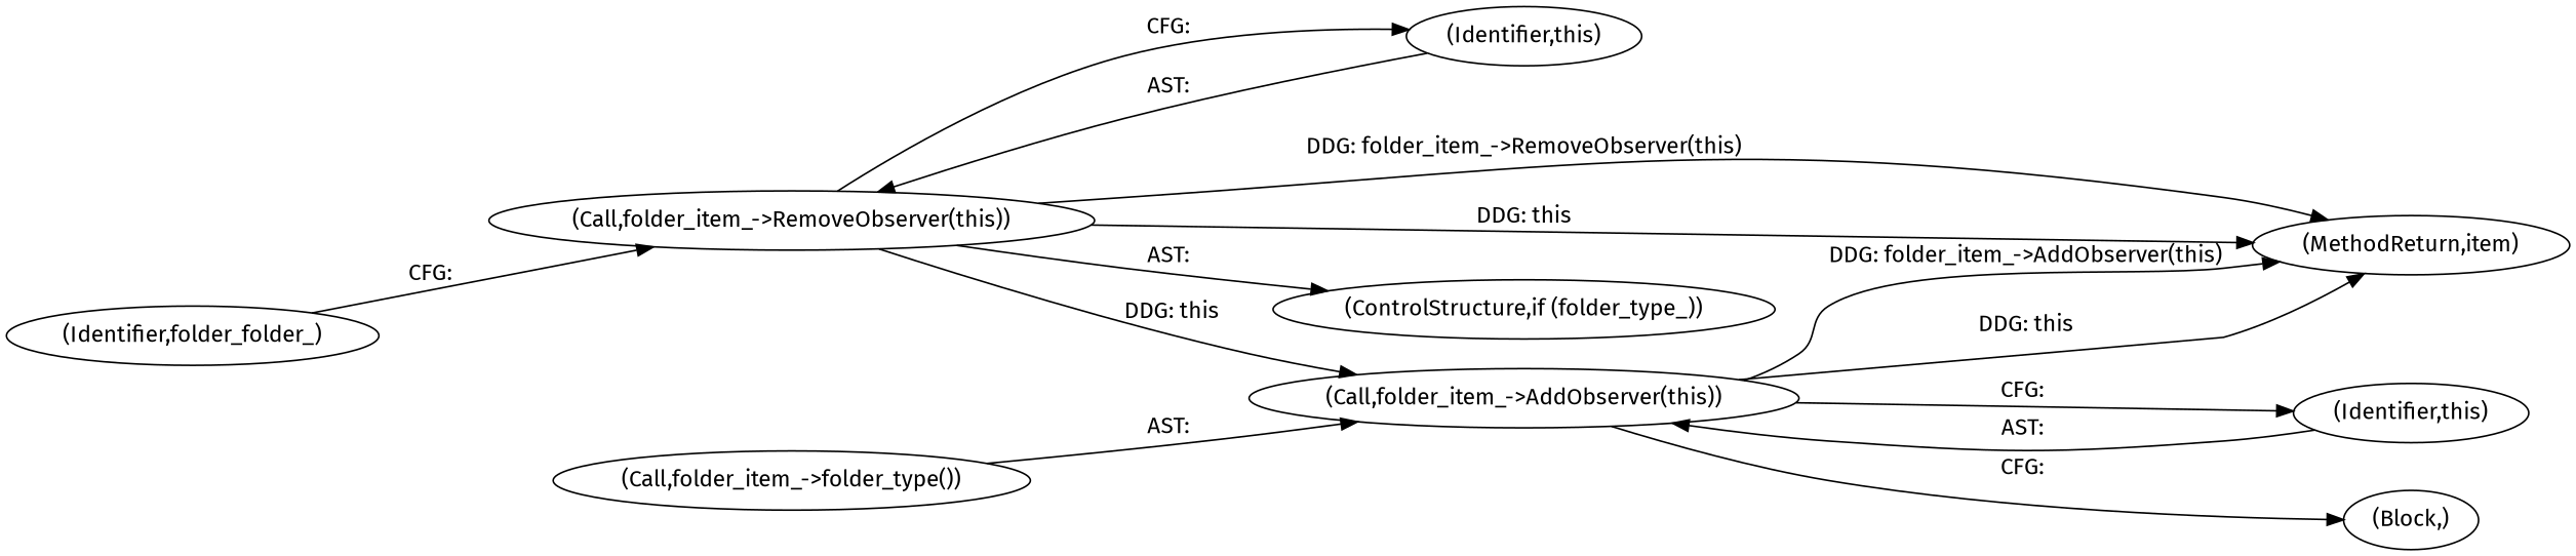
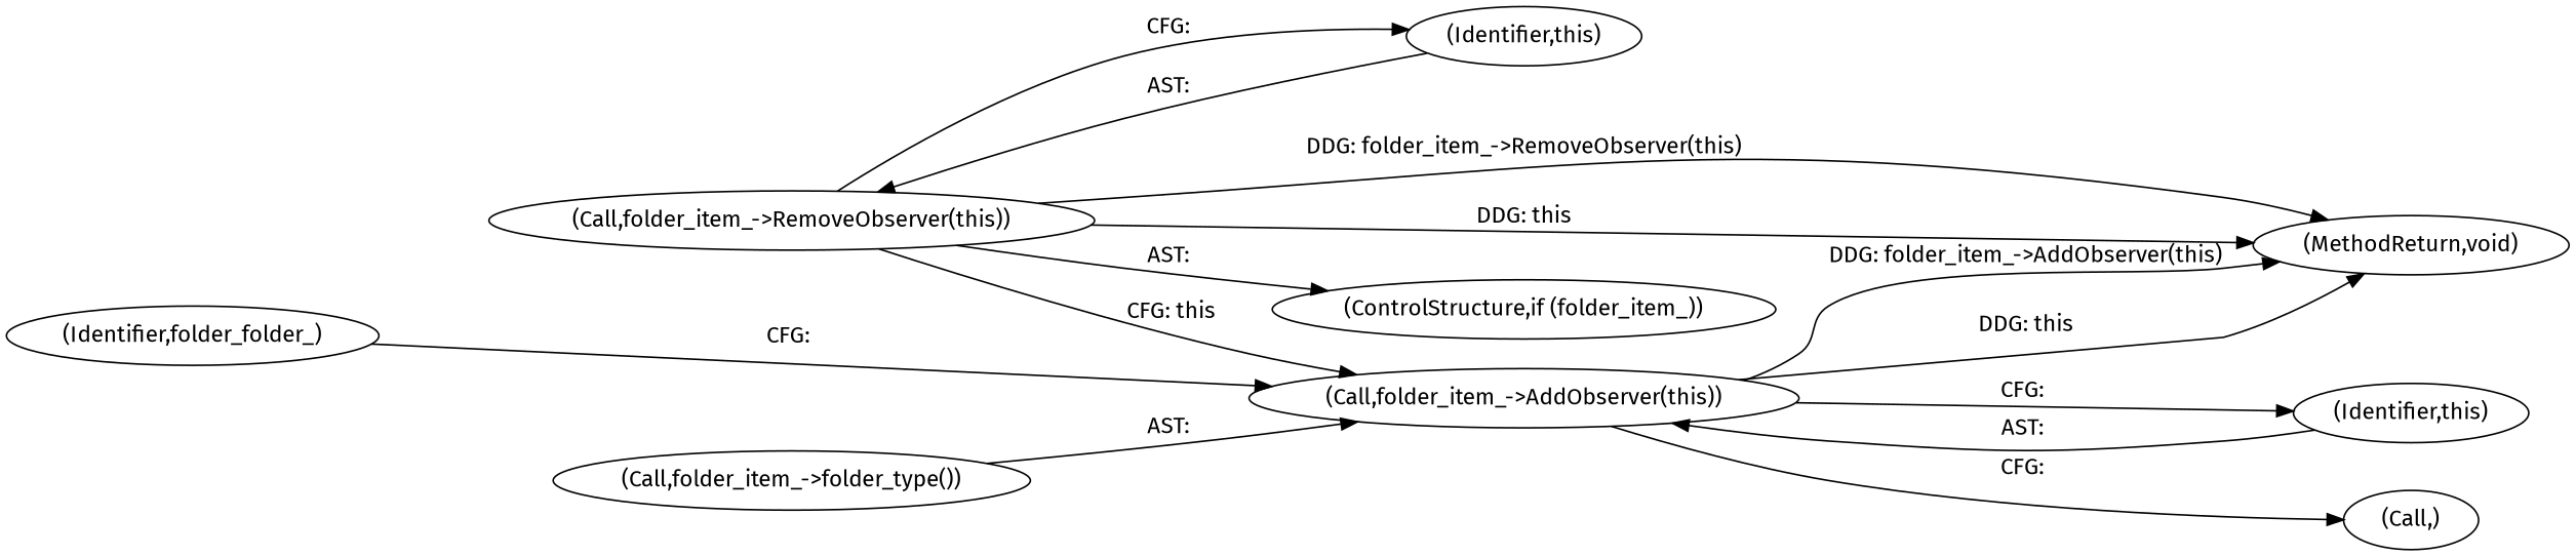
  digraph {
    fontname="Fira Sans"
    rankdir=LR
    node [fontname="Fira Sans"]
    edge [fontname="Fira Sans"]
    n1 [label="(Call,folder_item_->RemoveObserver(this))"]
    n2 [label="(Call,folder_item_->AddObserver(this))"]
-   n3 [label="(MethodReturn,item)"]
-   n4 [label="(ControlStructure,if (folder_type_))"]
+   n3 [label="(MethodReturn,void)"]
+   n4 [label="(ControlStructure,if (folder_item_))"]
    n5 [label="(Identifier,this)"]
    n6 [label="(Identifier,this)"]
-   n7 [label="(Block,)"]
+   n7 [label="(Call,)"]
    n8 [label="(Identifier,folder_folder_)"]
    n9 [label="(Call,folder_item_->folder_type())"]
-   n1 -> n2 [label="DDG: this"]
+   n1 -> n2 [label="CFG: this"]
    n1 -> n3 [label="DDG: folder_item_->RemoveObserver(this)"]
    n1 -> n3 [label="DDG: this"]
    n1 -> n4 [label="AST: "]
    n1 -> n5 [label="CFG: "]
    n2 -> n3 [label="DDG: folder_item_->AddObserver(this)"]
    n2 -> n3 [label="DDG: this"]
    n2 -> n6 [label="CFG: "]
    n2 -> n7 [label="CFG: "]
    n5 -> n1 [label="AST: "]
    n6 -> n2 [label="AST: "]
-   n8 -> n1 [label="CFG: "]
+   n8 -> n2 [label="CFG: "]
    n9 -> n2 [label="AST: "]
  }
